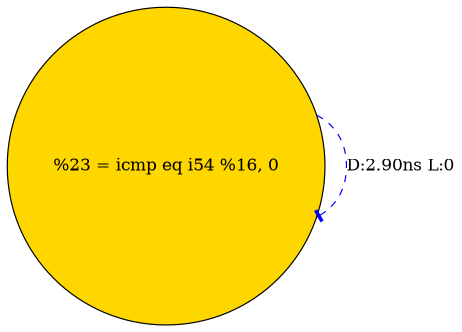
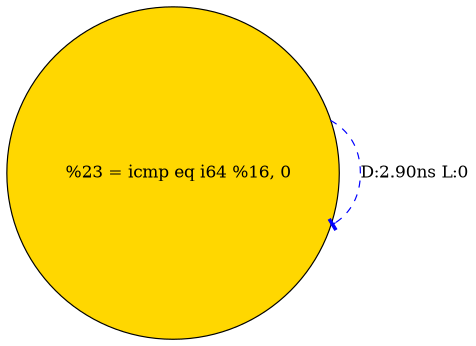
  digraph {
-   n1 [label="%23 = icmp eq i54 %16, 0" style=filled fillcolor=gold shape=circle]
+   n1 [label="  %23 = icmp eq i64 %16, 0" style=filled fillcolor=gold shape=circle]
    n1 -> n1 [color=blue label="D:2.90ns L:0" style=dashed arrowhead=tee]
  }
